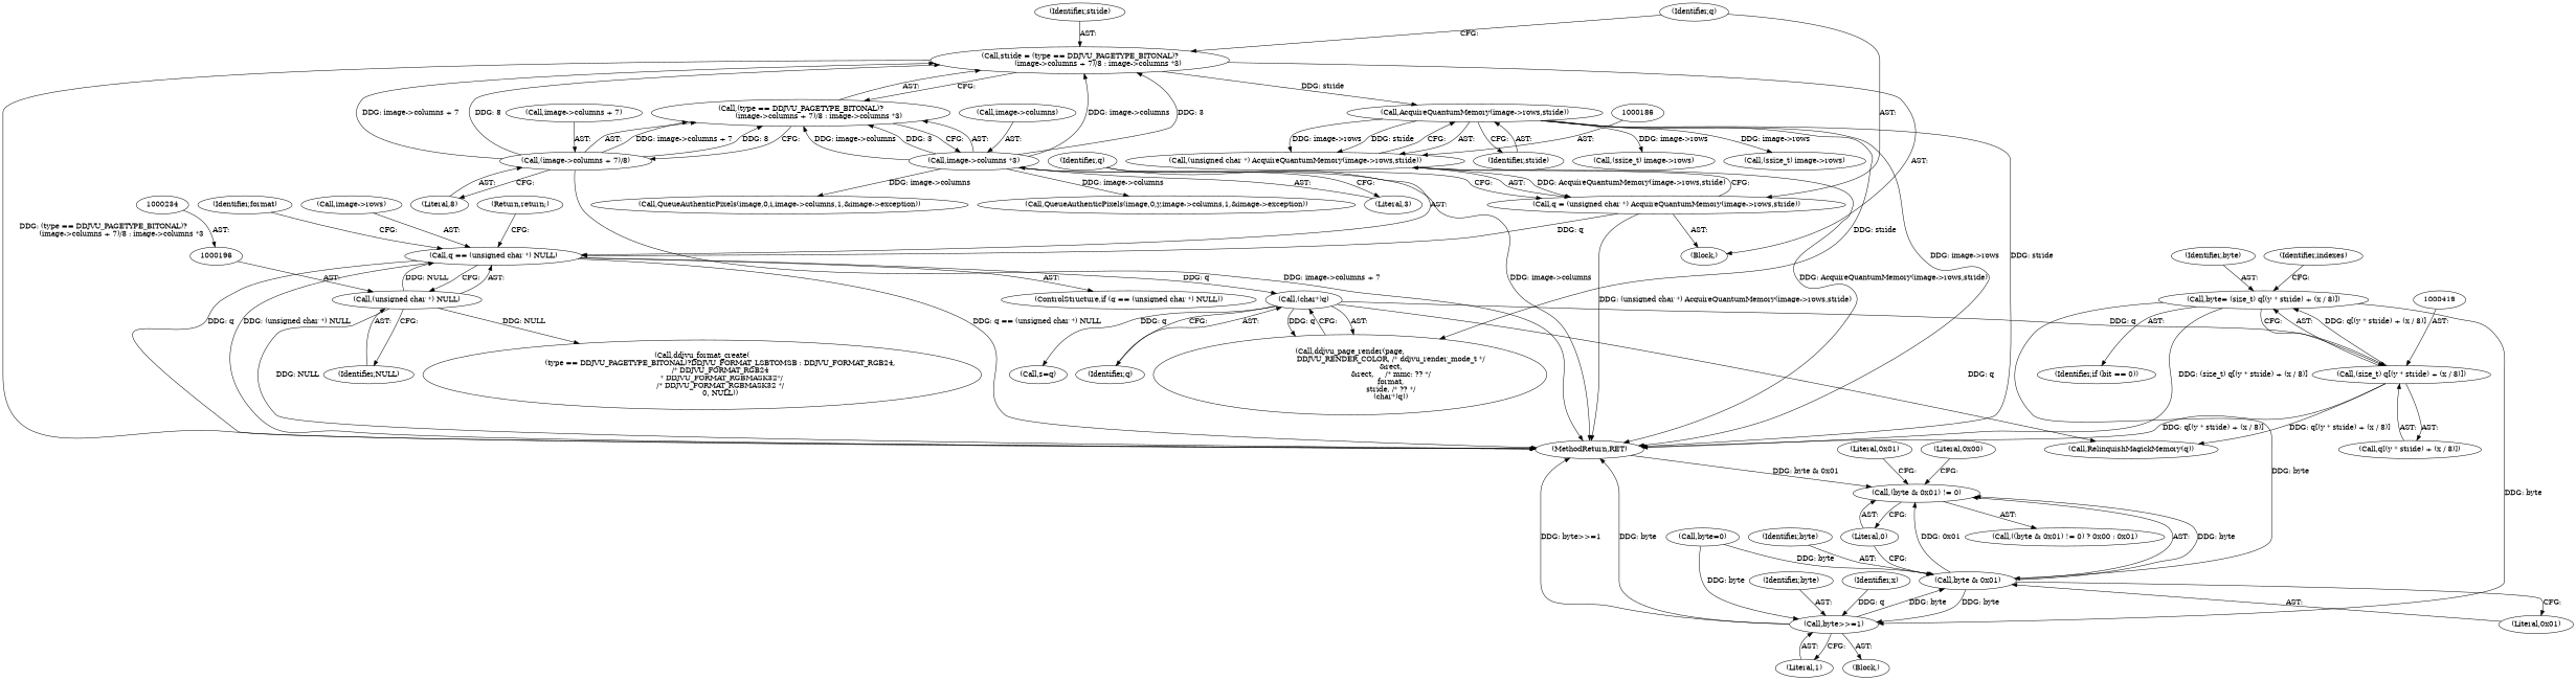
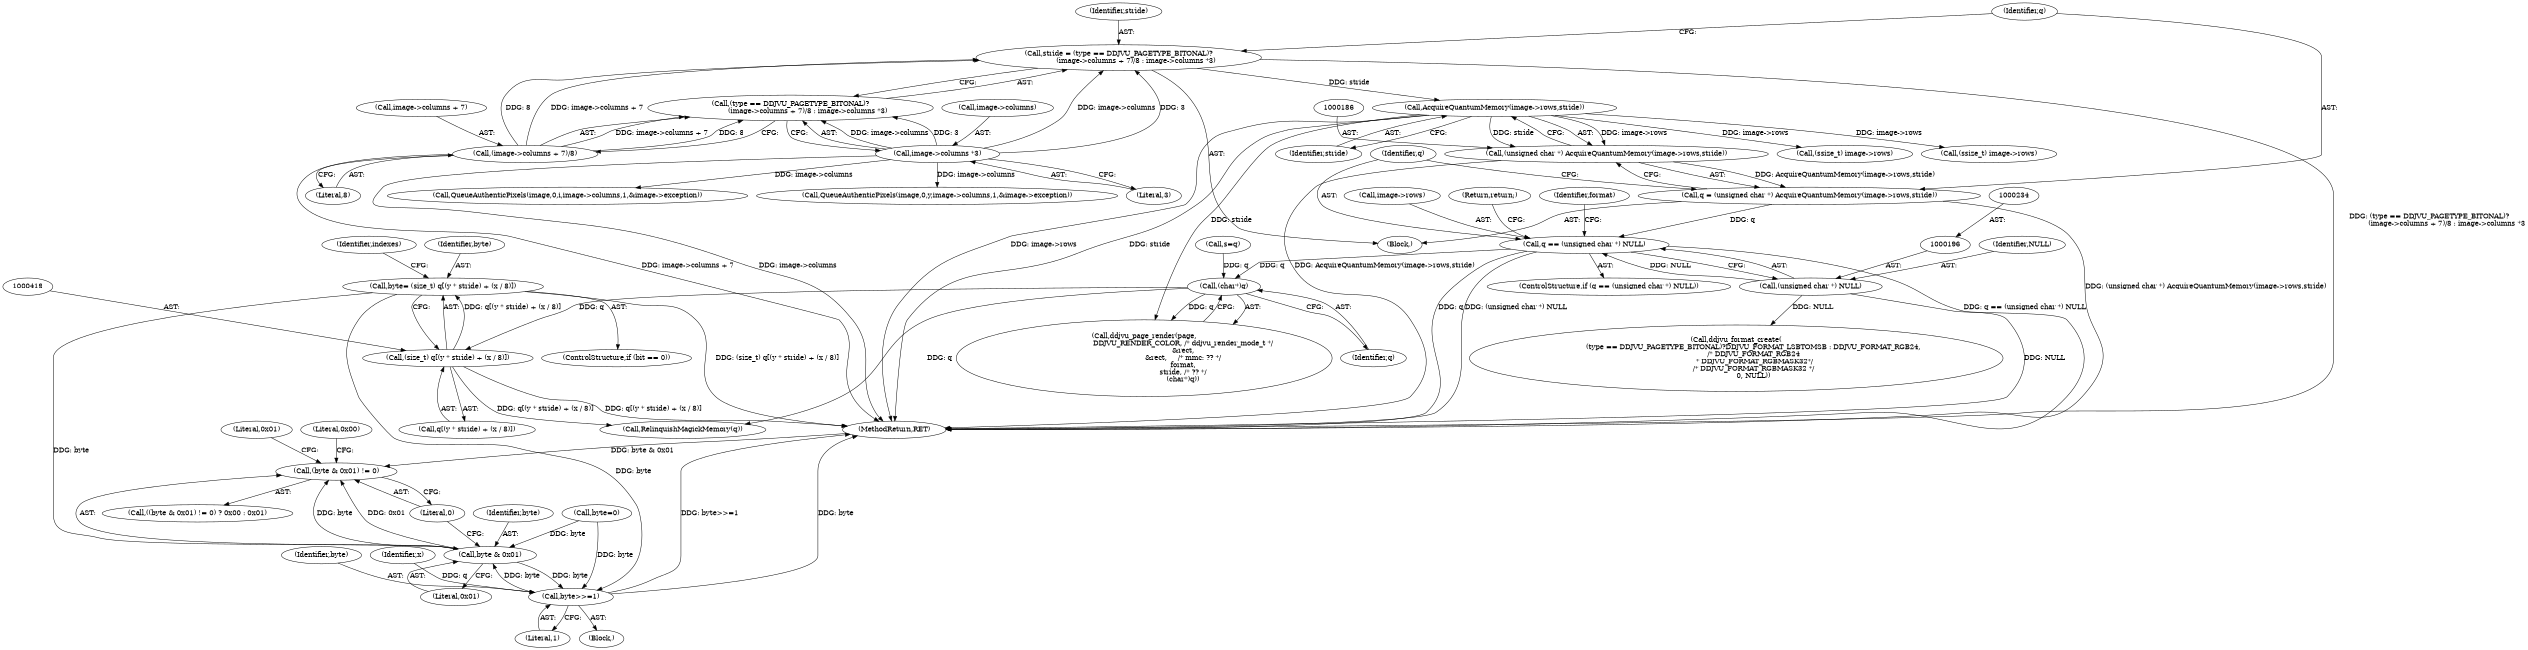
  digraph {
    fontname="DejaVu Serif"
    node [fontname="DejaVu Serif"]
    edge [fontname="DejaVu Serif"]
    n1 [label="(Call,byte= (size_t) q[(y * stride) + (x / 8)])"]
    n2 [label="(Call,(size_t) q[(y * stride) + (x / 8)])"]
    n3 [label="(Call,byte & 0x01)"]
    n4 [label="(Call,byte>>=1)"]
-   n5 [label="(Identifier,if (bit == 0))"]
+   n5 [label="(ControlStructure,if (bit == 0))"]
    n6 [label="(MethodReturn,RET)"]
    n7 [label="(Call,RelinquishMagickMemory(q))"]
    n8 [label="(Call,q[(y * stride) + (x / 8)])"]
    n9 [label="(Call,(byte & 0x01) != 0)"]
    n10 [label="(Literal,0x01)"]
    n11 [label="(Literal,1)"]
    n12 [label="(Block,)"]
    n13 [label="(Call,(char*)q)"]
    n14 [label="(Call,s=q)"]
    n15 [label="(Identifier,q)"]
    n16 [label="(Call,ddjvu_page_render(page,\n                                    DDJVU_RENDER_COLOR, /* ddjvu_render_mode_t */\n                                    &rect,\n                                    &rect,     /* mmc: ?? */\n                                    format,\n                                    stride, /* ?? */\n                                    (char*)q))"]
    n17 [label="(Call,q == (unsigned char *) NULL)"]
    n18 [label="(Call,(unsigned char *) NULL)"]
    n19 [label="(ControlStructure,if (q == (unsigned char *) NULL))"]
    n20 [label="(Identifier,NULL)"]
    n21 [label="(Call,ddjvu_format_create(\n                (type == DDJVU_PAGETYPE_BITONAL)?DDJVU_FORMAT_LSBTOMSB : DDJVU_FORMAT_RGB24,\n                /* DDJVU_FORMAT_RGB24\n                 * DDJVU_FORMAT_RGBMASK32*/\n                /* DDJVU_FORMAT_RGBMASK32 */\n                0, NULL))"]
    n22 [label="(Call,q = (unsigned char *) AcquireQuantumMemory(image->rows,stride))"]
    n23 [label="(Call,(unsigned char *) AcquireQuantumMemory(image->rows,stride))"]
    n24 [label="(Block,)"]
    n25 [label="(Call,AcquireQuantumMemory(image->rows,stride))"]
    n26 [label="(Identifier,stride)"]
    n27 [label="(Call,(ssize_t) image->rows)"]
    n28 [label="(Call,(ssize_t) image->rows)"]
    n29 [label="(Call,stride = (type == DDJVU_PAGETYPE_BITONAL)?\n                (image->columns + 7)/8 : image->columns *3)"]
    n30 [label="(Call,(type == DDJVU_PAGETYPE_BITONAL)?\n                (image->columns + 7)/8 : image->columns *3)"]
    n31 [label="(Call,(image->columns + 7)/8)"]
    n32 [label="(Call,image->columns *3)"]
    n33 [label="(Literal,8)"]
    n34 [label="(Literal,3)"]
    n35 [label="(Call,QueueAuthenticPixels(image,0,i,image->columns,1,&image->exception))"]
    n36 [label="(Call,QueueAuthenticPixels(image,0,y,image->columns,1,&image->exception))"]
    n37 [label="(Call,((byte & 0x01) != 0) ? 0x00 : 0x01)"]
    n38 [label="(Literal,0)"]
    n39 [label="(Identifier,byte)"]
    n40 [label="(Literal,0x01)"]
    n41 [label="(Identifier,indexes)"]
    n42 [label="(Identifier,byte)"]
    n43 [label="(Identifier,q)"]
    n44 [label="(Call,image->columns + 7)"]
    n45 [label="(Literal,0x00)"]
    n46 [label="(Return,return;)"]
    n47 [label="(Identifier,q)"]
    n48 [label="(Identifier,stride)"]
    n49 [label="(Identifier,format)"]
    n50 [label="(Call,image->columns)"]
    n51 [label="(Identifier,x)"]
    n52 [label="(Call,image->rows)"]
    n53 [label="(Identifier,byte)"]
    n54 [label="(Call,byte=0)"]
    n55 [label=1000419]
    1000234
    1000196
    1000186
    n1 -> n2 [label="CFG: "]
    n1 -> n3 [label="DDG: byte"]
    n1 -> n4 [label="DDG: byte"]
    n1 -> n5 [label="AST: "]
    n1 -> n6 [label="DDG: (size_t) q[(y * stride) + (x / 8)]"]
    n2 -> n1 [label="AST: "]
    n2 -> n1 [label="DDG: q[(y * stride) + (x / 8)]"]
    n2 -> n6 [label="DDG: q[(y * stride) + (x / 8)]"]
    n2 -> n7 [label="DDG: q[(y * stride) + (x / 8)]"]
    n2 -> n8 [label="AST: "]
    n3 -> n4 [label="DDG: byte"]
    n3 -> n9 [label="AST: "]
    n3 -> n9 [label="DDG: byte"]
    n3 -> n9 [label="DDG: 0x01"]
    n3 -> n10 [label="CFG: "]
    n4 -> n3 [label="DDG: byte"]
    n4 -> n6 [label="DDG: byte>>=1"]
    n4 -> n6 [label="DDG: byte"]
    n4 -> n11 [label="CFG: "]
    n4 -> n12 [label="AST: "]
    n6 -> n9 [label="DDG: byte & 0x01"]
    n8 -> n2 [label="AST: "]
    n9 -> n37 [label="AST: "]
    n9 -> n38 [label="CFG: "]
    n10 -> n3 [label="AST: "]
    n11 -> n4 [label="AST: "]
    n13 -> n2 [label="DDG: q"]
    n13 -> n7 [label="DDG: q"]
-   n13 -> n14 [label="DDG: q"]
+   n14 -> n13 [label="DDG: q"]
    n13 -> n15 [label="CFG: "]
    n13 -> n16 [label="AST: "]
    n13 -> n16 [label="DDG: q"]
    n15 -> n13 [label="AST: "]
    n16 -> n13 [label="CFG: "]
    n17 -> n6 [label="DDG: q"]
    n17 -> n6 [label="DDG: (unsigned char *) NULL"]
    n17 -> n6 [label="DDG: q == (unsigned char *) NULL"]
    n17 -> n13 [label="DDG: q"]
    n17 -> n18 [label="CFG: "]
    n17 -> n19 [label="AST: "]
    n18 -> n6 [label="DDG: NULL"]
    n18 -> n17 [label="AST: "]
    n18 -> n17 [label="DDG: NULL"]
-   n18 -> n20 [label="CFG: "]
    n18 -> n21 [label="DDG: NULL"]
    n20 -> n18 [label="AST: "]
    n22 -> n6 [label="DDG: (unsigned char *) AcquireQuantumMemory(image->rows,stride)"]
    n22 -> n17 [label="DDG: q"]
    n22 -> n23 [label="CFG: "]
    n22 -> n24 [label="AST: "]
    n23 -> n6 [label="DDG: AcquireQuantumMemory(image->rows,stride)"]
    n23 -> n22 [label="AST: "]
    n23 -> n22 [label="DDG: AcquireQuantumMemory(image->rows,stride)"]
    n23 -> n25 [label="CFG: "]
    n25 -> n6 [label="DDG: image->rows"]
    n25 -> n6 [label="DDG: stride"]
    n25 -> n16 [label="DDG: stride"]
    n25 -> n23 [label="AST: "]
    n25 -> n23 [label="DDG: image->rows"]
    n25 -> n23 [label="DDG: stride"]
    n25 -> n26 [label="CFG: "]
    n25 -> n27 [label="DDG: image->rows"]
    n25 -> n28 [label="DDG: image->rows"]
    n26 -> n25 [label="AST: "]
    n29 -> n6 [label="DDG: (type == DDJVU_PAGETYPE_BITONAL)?\n                (image->columns + 7)/8 : image->columns *3"]
    n29 -> n24 [label="AST: "]
    n29 -> n25 [label="DDG: stride"]
    n29 -> n30 [label="CFG: "]
    n30 -> n29 [label="AST: "]
    n30 -> n31 [label="CFG: "]
    n30 -> n32 [label="CFG: "]
    n31 -> n6 [label="DDG: image->columns + 7"]
    n31 -> n29 [label="DDG: image->columns + 7"]
    n31 -> n29 [label="DDG: 8"]
    n31 -> n30 [label="AST: "]
    n31 -> n30 [label="DDG: image->columns + 7"]
    n31 -> n30 [label="DDG: 8"]
    n31 -> n33 [label="CFG: "]
    n32 -> n6 [label="DDG: image->columns"]
    n32 -> n29 [label="DDG: image->columns"]
    n32 -> n29 [label="DDG: 3"]
    n32 -> n30 [label="AST: "]
    n32 -> n30 [label="DDG: image->columns"]
    n32 -> n30 [label="DDG: 3"]
    n32 -> n34 [label="CFG: "]
    n32 -> n35 [label="DDG: image->columns"]
    n32 -> n36 [label="DDG: image->columns"]
    n33 -> n31 [label="AST: "]
    n34 -> n32 [label="AST: "]
    n38 -> n3 [label="CFG: "]
    n38 -> n9 [label="AST: "]
    n39 -> n3 [label="AST: "]
    n40 -> n9 [label="CFG: "]
    n41 -> n1 [label="CFG: "]
    n42 -> n4 [label="AST: "]
    n43 -> n17 [label="AST: "]
    n43 -> n22 [label="CFG: "]
    n44 -> n31 [label="AST: "]
    n45 -> n9 [label="CFG: "]
    n46 -> n17 [label="CFG: "]
    n47 -> n22 [label="AST: "]
    n47 -> n29 [label="CFG: "]
    n48 -> n29 [label="AST: "]
    n49 -> n17 [label="CFG: "]
    n50 -> n32 [label="AST: "]
    n51 -> n4 [label="DDG: q"]
    n52 -> n17 [label="AST: "]
    n53 -> n1 [label="AST: "]
    n54 -> n3 [label="DDG: byte"]
    n54 -> n4 [label="DDG: byte"]
    n55 -> n2 [label="AST: "]
    1000234 -> 1000196 [label="AST: "]
    1000196 -> n18 [label="AST: "]
    1000186 -> n23 [label="AST: "]
  }
